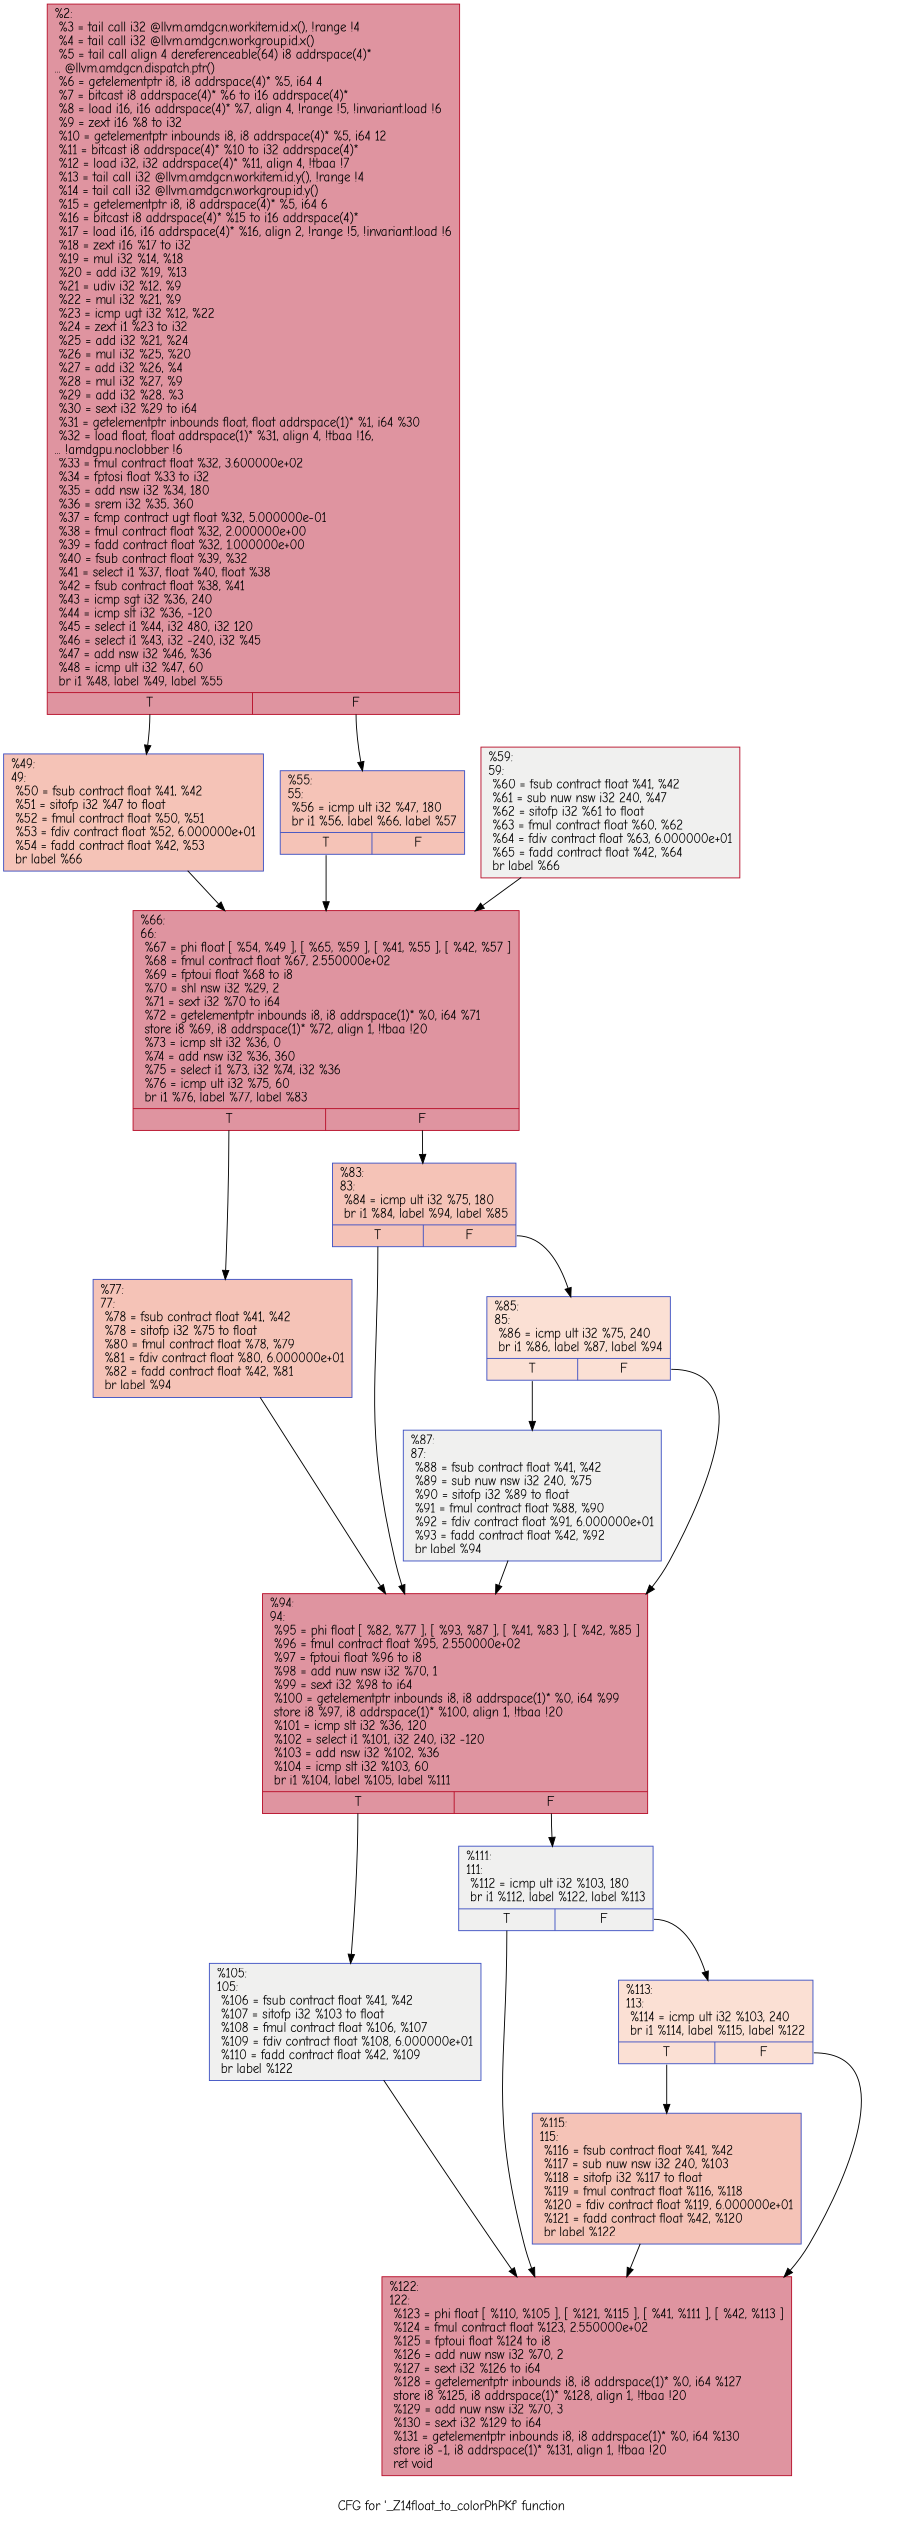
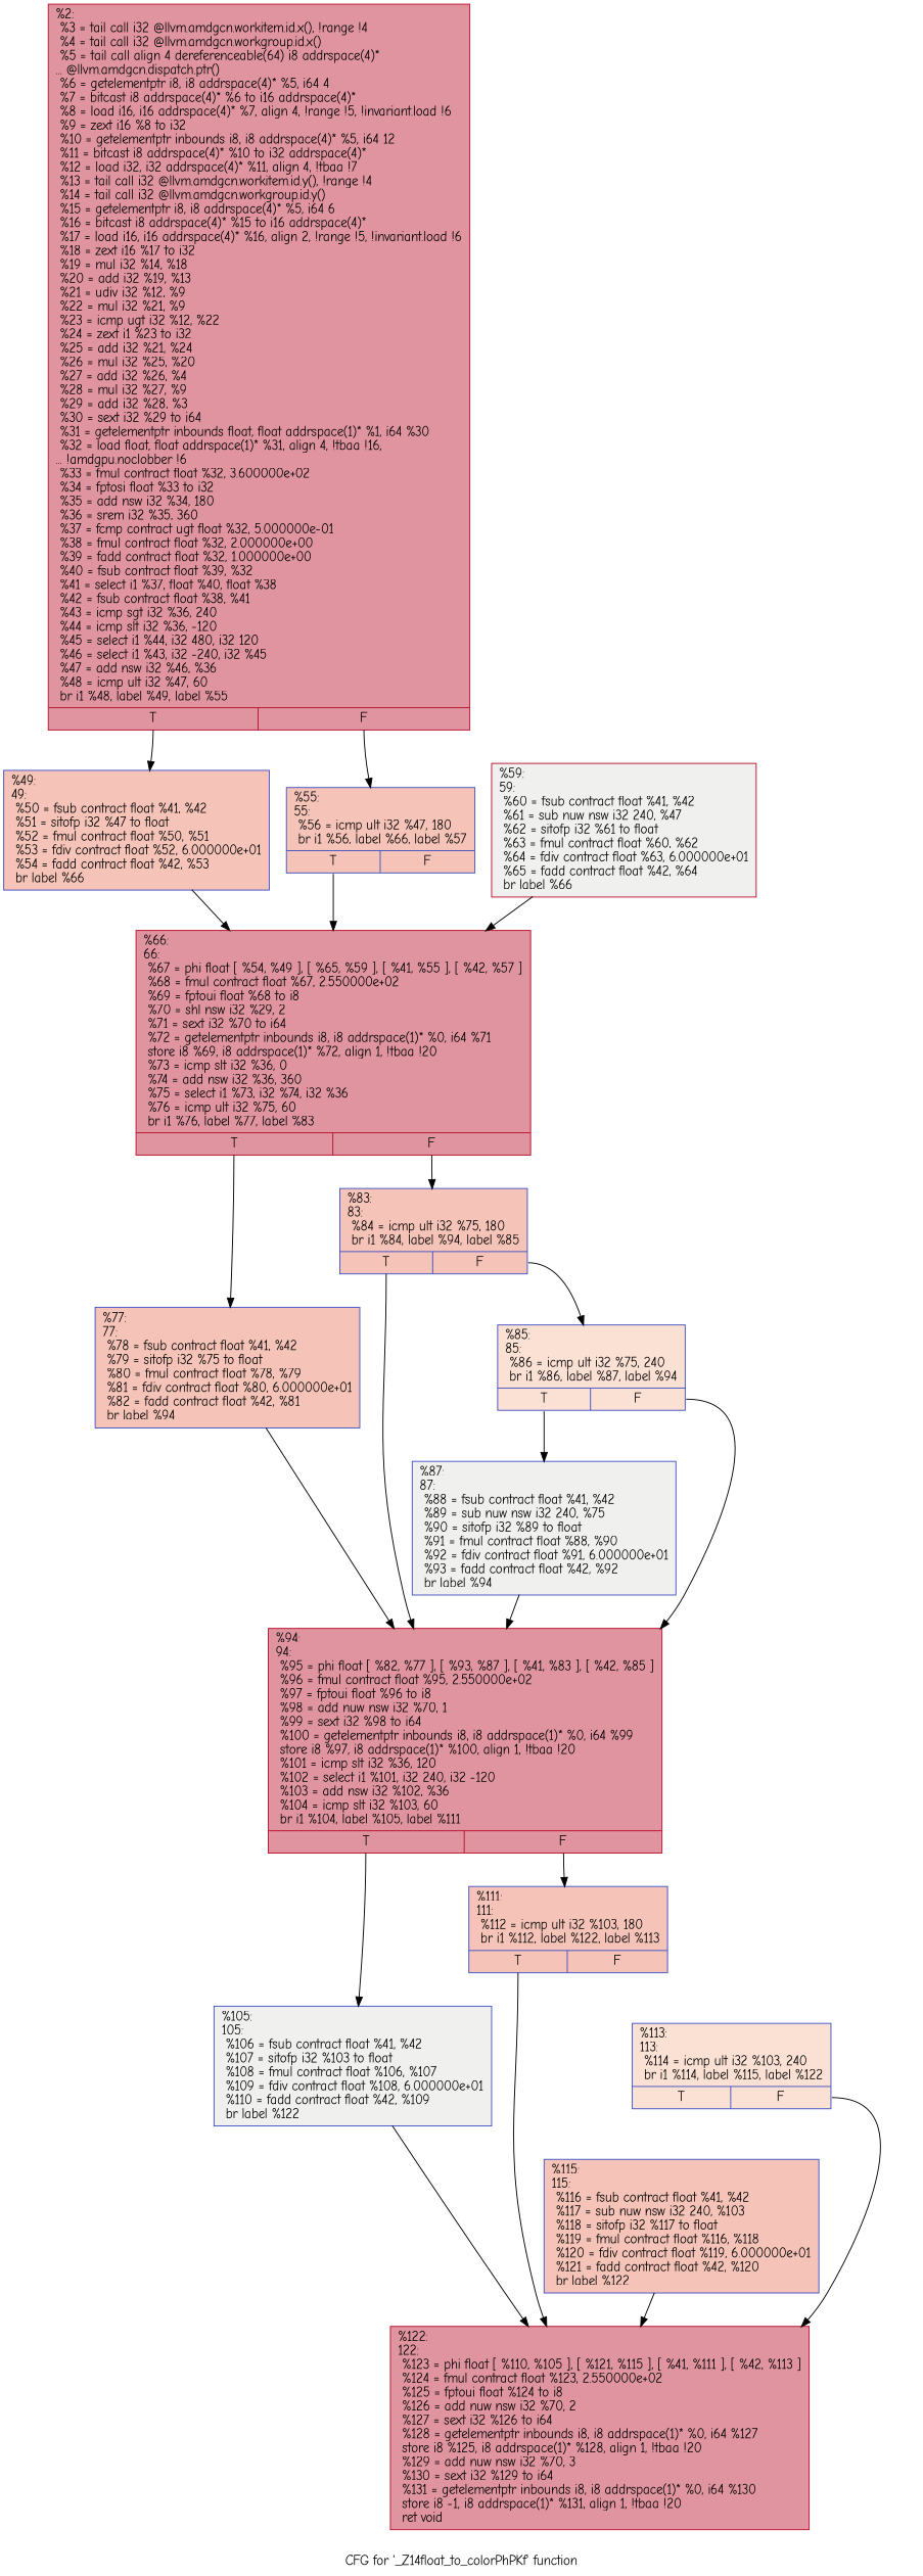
  digraph {
    fontname="Comic Neue"
    label="CFG for '_Z14float_to_colorPhPKf' function"
    node [color="#3d50c3ff" fillcolor="#e8765c70" fontname="Comic Neue" shape=record style=filled]
    edge [fontname="Comic Neue" tailport=s0]
    n1 [color="#b70d28ff" fillcolor="#b70d2870" label="{%2:\l  %3 = tail call i32 @llvm.amdgcn.workitem.id.x(), !range !4\l  %4 = tail call i32 @llvm.amdgcn.workgroup.id.x()\l  %5 = tail call align 4 dereferenceable(64) i8 addrspace(4)*\l... @llvm.amdgcn.dispatch.ptr()\l  %6 = getelementptr i8, i8 addrspace(4)* %5, i64 4\l  %7 = bitcast i8 addrspace(4)* %6 to i16 addrspace(4)*\l  %8 = load i16, i16 addrspace(4)* %7, align 4, !range !5, !invariant.load !6\l  %9 = zext i16 %8 to i32\l  %10 = getelementptr inbounds i8, i8 addrspace(4)* %5, i64 12\l  %11 = bitcast i8 addrspace(4)* %10 to i32 addrspace(4)*\l  %12 = load i32, i32 addrspace(4)* %11, align 4, !tbaa !7\l  %13 = tail call i32 @llvm.amdgcn.workitem.id.y(), !range !4\l  %14 = tail call i32 @llvm.amdgcn.workgroup.id.y()\l  %15 = getelementptr i8, i8 addrspace(4)* %5, i64 6\l  %16 = bitcast i8 addrspace(4)* %15 to i16 addrspace(4)*\l  %17 = load i16, i16 addrspace(4)* %16, align 2, !range !5, !invariant.load !6\l  %18 = zext i16 %17 to i32\l  %19 = mul i32 %14, %18\l  %20 = add i32 %19, %13\l  %21 = udiv i32 %12, %9\l  %22 = mul i32 %21, %9\l  %23 = icmp ugt i32 %12, %22\l  %24 = zext i1 %23 to i32\l  %25 = add i32 %21, %24\l  %26 = mul i32 %25, %20\l  %27 = add i32 %26, %4\l  %28 = mul i32 %27, %9\l  %29 = add i32 %28, %3\l  %30 = sext i32 %29 to i64\l  %31 = getelementptr inbounds float, float addrspace(1)* %1, i64 %30\l  %32 = load float, float addrspace(1)* %31, align 4, !tbaa !16,\l... !amdgpu.noclobber !6\l  %33 = fmul contract float %32, 3.600000e+02\l  %34 = fptosi float %33 to i32\l  %35 = add nsw i32 %34, 180\l  %36 = srem i32 %35, 360\l  %37 = fcmp contract ugt float %32, 5.000000e-01\l  %38 = fmul contract float %32, 2.000000e+00\l  %39 = fadd contract float %32, 1.000000e+00\l  %40 = fsub contract float %39, %32\l  %41 = select i1 %37, float %40, float %38\l  %42 = fsub contract float %38, %41\l  %43 = icmp sgt i32 %36, 240\l  %44 = icmp slt i32 %36, -120\l  %45 = select i1 %44, i32 480, i32 120\l  %46 = select i1 %43, i32 -240, i32 %45\l  %47 = add nsw i32 %46, %36\l  %48 = icmp ult i32 %47, 60\l  br i1 %48, label %49, label %55\l|{<s0>T|<s1>F}}"]
    n2 [label="{%49:\l49:                                               \l  %50 = fsub contract float %41, %42\l  %51 = sitofp i32 %47 to float\l  %52 = fmul contract float %50, %51\l  %53 = fdiv contract float %52, 6.000000e+01\l  %54 = fadd contract float %42, %53\l  br label %66\l}"]
    n3 [label="{%55:\l55:                                               \l  %56 = icmp ult i32 %47, 180\l  br i1 %56, label %66, label %57\l|{<s0>T|<s1>F}}"]
    n4 [color="#b70d28ff" fillcolor="#b70d2870" label="{%66:\l66:                                               \l  %67 = phi float [ %54, %49 ], [ %65, %59 ], [ %41, %55 ], [ %42, %57 ]\l  %68 = fmul contract float %67, 2.550000e+02\l  %69 = fptoui float %68 to i8\l  %70 = shl nsw i32 %29, 2\l  %71 = sext i32 %70 to i64\l  %72 = getelementptr inbounds i8, i8 addrspace(1)* %0, i64 %71\l  store i8 %69, i8 addrspace(1)* %72, align 1, !tbaa !20\l  %73 = icmp slt i32 %36, 0\l  %74 = add nsw i32 %36, 360\l  %75 = select i1 %73, i32 %74, i32 %36\l  %76 = icmp ult i32 %75, 60\l  br i1 %76, label %77, label %83\l|{<s0>T|<s1>F}}"]
-   n5 [label="{%77:\l77:                                               \l  %78 = fsub contract float %41, %42\l  %78 = sitofp i32 %75 to float\l  %80 = fmul contract float %78, %79\l  %81 = fdiv contract float %80, 6.000000e+01\l  %82 = fadd contract float %42, %81\l  br label %94\l}"]
+   n5 [label="{%77:\l77:                                               \l  %78 = fsub contract float %41, %42\l  %79 = sitofp i32 %75 to float\l  %80 = fmul contract float %78, %79\l  %81 = fdiv contract float %80, 6.000000e+01\l  %82 = fadd contract float %42, %81\l  br label %94\l}"]
    n6 [label="{%83:\l83:                                               \l  %84 = icmp ult i32 %75, 180\l  br i1 %84, label %94, label %85\l|{<s0>T|<s1>F}}"]
    n7 [color="#b70d28ff" fillcolor="#b70d2870" label="{%94:\l94:                                               \l  %95 = phi float [ %82, %77 ], [ %93, %87 ], [ %41, %83 ], [ %42, %85 ]\l  %96 = fmul contract float %95, 2.550000e+02\l  %97 = fptoui float %96 to i8\l  %98 = add nuw nsw i32 %70, 1\l  %99 = sext i32 %98 to i64\l  %100 = getelementptr inbounds i8, i8 addrspace(1)* %0, i64 %99\l  store i8 %97, i8 addrspace(1)* %100, align 1, !tbaa !20\l  %101 = icmp slt i32 %36, 120\l  %102 = select i1 %101, i32 240, i32 -120\l  %103 = add nsw i32 %102, %36\l  %104 = icmp slt i32 %103, 60\l  br i1 %104, label %105, label %111\l|{<s0>T|<s1>F}}"]
    n8 [fillcolor="#f7b99e70" label="{%85:\l85:                                               \l  %86 = icmp ult i32 %75, 240\l  br i1 %86, label %87, label %94\l|{<s0>T|<s1>F}}"]
    n9 [color="#b70d28ff" fillcolor="#dedcdb70" label="{%59:\l59:                                               \l  %60 = fsub contract float %41, %42\l  %61 = sub nuw nsw i32 240, %47\l  %62 = sitofp i32 %61 to float\l  %63 = fmul contract float %60, %62\l  %64 = fdiv contract float %63, 6.000000e+01\l  %65 = fadd contract float %42, %64\l  br label %66\l}"]
    n10 [fillcolor="#dedcdb70" label="{%105:\l105:                                              \l  %106 = fsub contract float %41, %42\l  %107 = sitofp i32 %103 to float\l  %108 = fmul contract float %106, %107\l  %109 = fdiv contract float %108, 6.000000e+01\l  %110 = fadd contract float %42, %109\l  br label %122\l}"]
-   n11 [fillcolor="#dedcdb70" label="{%111:\l111:                                              \l  %112 = icmp ult i32 %103, 180\l  br i1 %112, label %122, label %113\l|{<s0>T|<s1>F}}"]
+   n11 [label="{%111:\l111:                                              \l  %112 = icmp ult i32 %103, 180\l  br i1 %112, label %122, label %113\l|{<s0>T|<s1>F}}"]
    n12 [fillcolor="#dedcdb70" label="{%87:\l87:                                               \l  %88 = fsub contract float %41, %42\l  %89 = sub nuw nsw i32 240, %75\l  %90 = sitofp i32 %89 to float\l  %91 = fmul contract float %88, %90\l  %92 = fdiv contract float %91, 6.000000e+01\l  %93 = fadd contract float %42, %92\l  br label %94\l}"]
    n13 [color="#b70d28ff" fillcolor="#b70d2870" label="{%122:\l122:                                              \l  %123 = phi float [ %110, %105 ], [ %121, %115 ], [ %41, %111 ], [ %42, %113 ]\l  %124 = fmul contract float %123, 2.550000e+02\l  %125 = fptoui float %124 to i8\l  %126 = add nuw nsw i32 %70, 2\l  %127 = sext i32 %126 to i64\l  %128 = getelementptr inbounds i8, i8 addrspace(1)* %0, i64 %127\l  store i8 %125, i8 addrspace(1)* %128, align 1, !tbaa !20\l  %129 = add nuw nsw i32 %70, 3\l  %130 = sext i32 %129 to i64\l  %131 = getelementptr inbounds i8, i8 addrspace(1)* %0, i64 %130\l  store i8 -1, i8 addrspace(1)* %131, align 1, !tbaa !20\l  ret void\l}"]
    n14 [fillcolor="#f7b99e70" label="{%113:\l113:                                              \l  %114 = icmp ult i32 %103, 240\l  br i1 %114, label %115, label %122\l|{<s0>T|<s1>F}}"]
    n15 [label="{%115:\l115:                                              \l  %116 = fsub contract float %41, %42\l  %117 = sub nuw nsw i32 240, %103\l  %118 = sitofp i32 %117 to float\l  %119 = fmul contract float %116, %118\l  %120 = fdiv contract float %119, 6.000000e+01\l  %121 = fadd contract float %42, %120\l  br label %122\l}"]
    n1 -> n2
    n1 -> n3 [tailport=s1]
    n2 -> n4
    n3 -> n4
    n4 -> n5
    n4 -> n6 [tailport=s1]
    n5 -> n7
    n6 -> n7
    n6 -> n8 [tailport=s1]
    n7 -> n10
    n7 -> n11 [tailport=s1]
    n8 -> n7 [tailport=s1]
    n8 -> n12
    n9 -> n4
    n10 -> n13
    n11 -> n13
-   n11 -> n14 [tailport=s1]
    n12 -> n7
    n14 -> n13 [tailport=s1]
-   n14 -> n15
    n15 -> n13
  }
